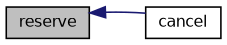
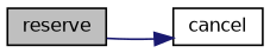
  digraph {
    rankdir=LR
    node [color=black fontname=Helvetica fontsize=10 shape=record style=filled]
    n1 [fillcolor=grey75 fontcolor=black height=0.2 label=reserve width=0.4]
    n2 [fillcolor=white height=0.2 label=cancel width=0.4]
-   n2 -> n1 [color=midnightblue fontname=Helvetica fontsize=10 labelfontname=Helvetica labelfontsize=10 style=solid]
+   n1 -> n2 [color=midnightblue fontname=Helvetica fontsize=10 labelfontname=Helvetica labelfontsize=10 style=solid]
  }
